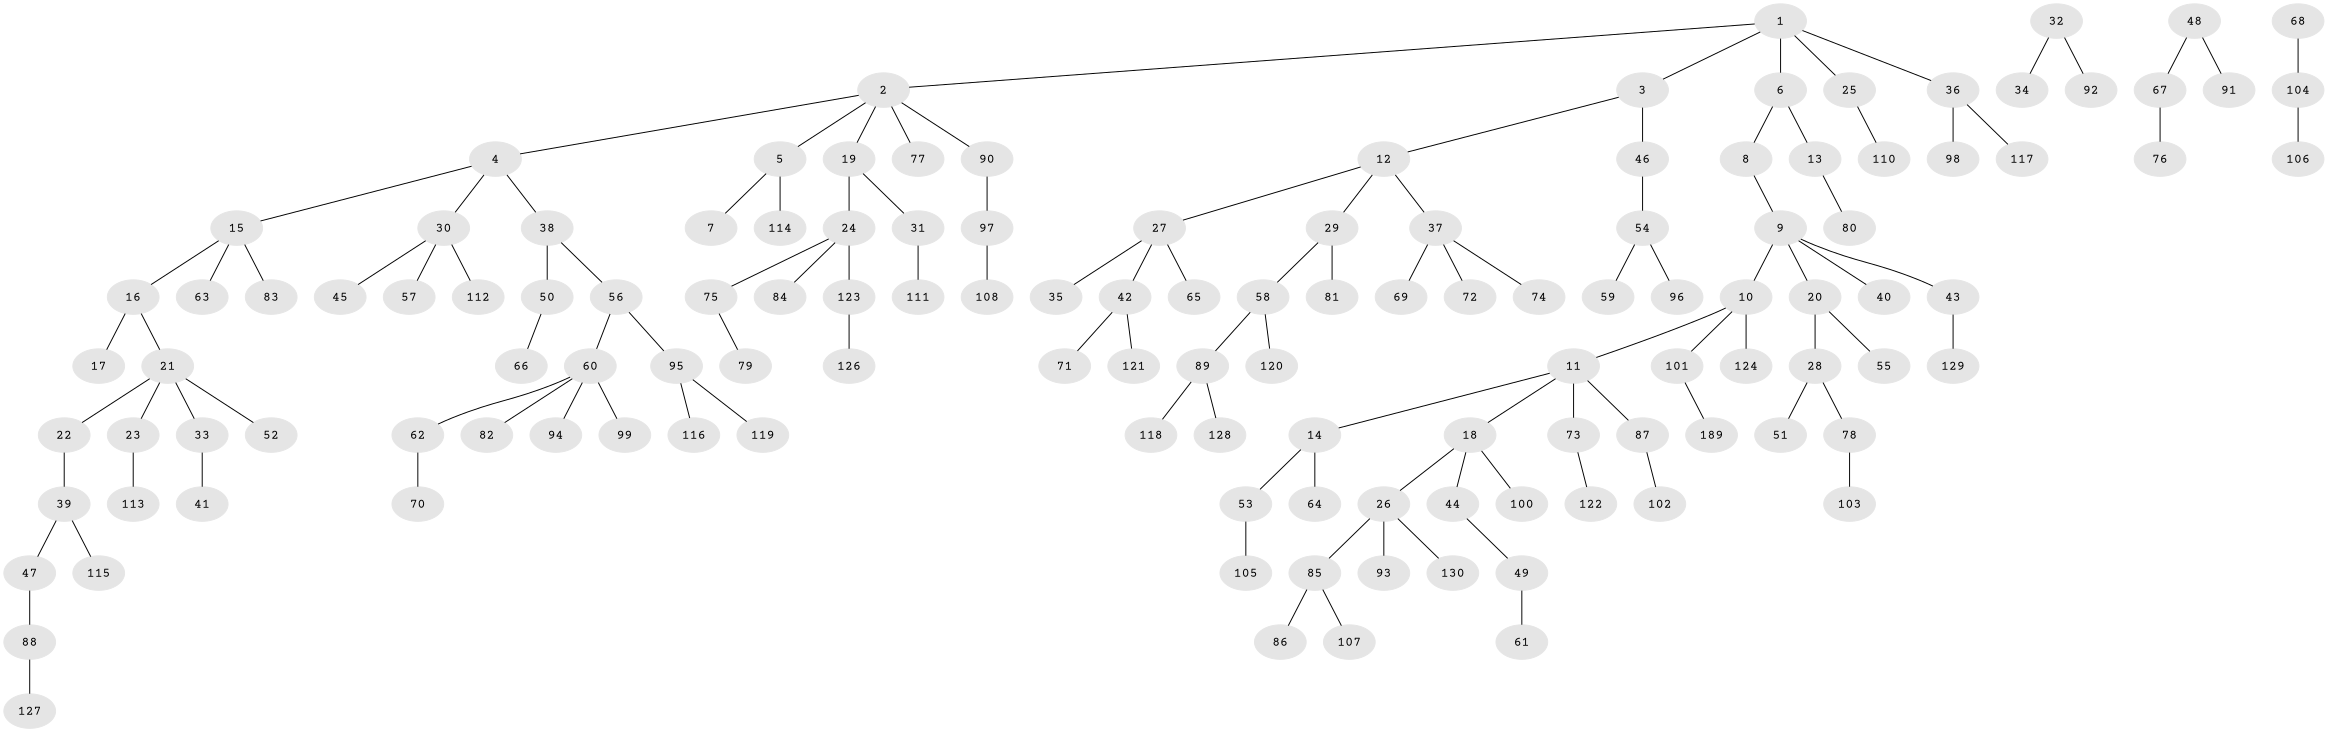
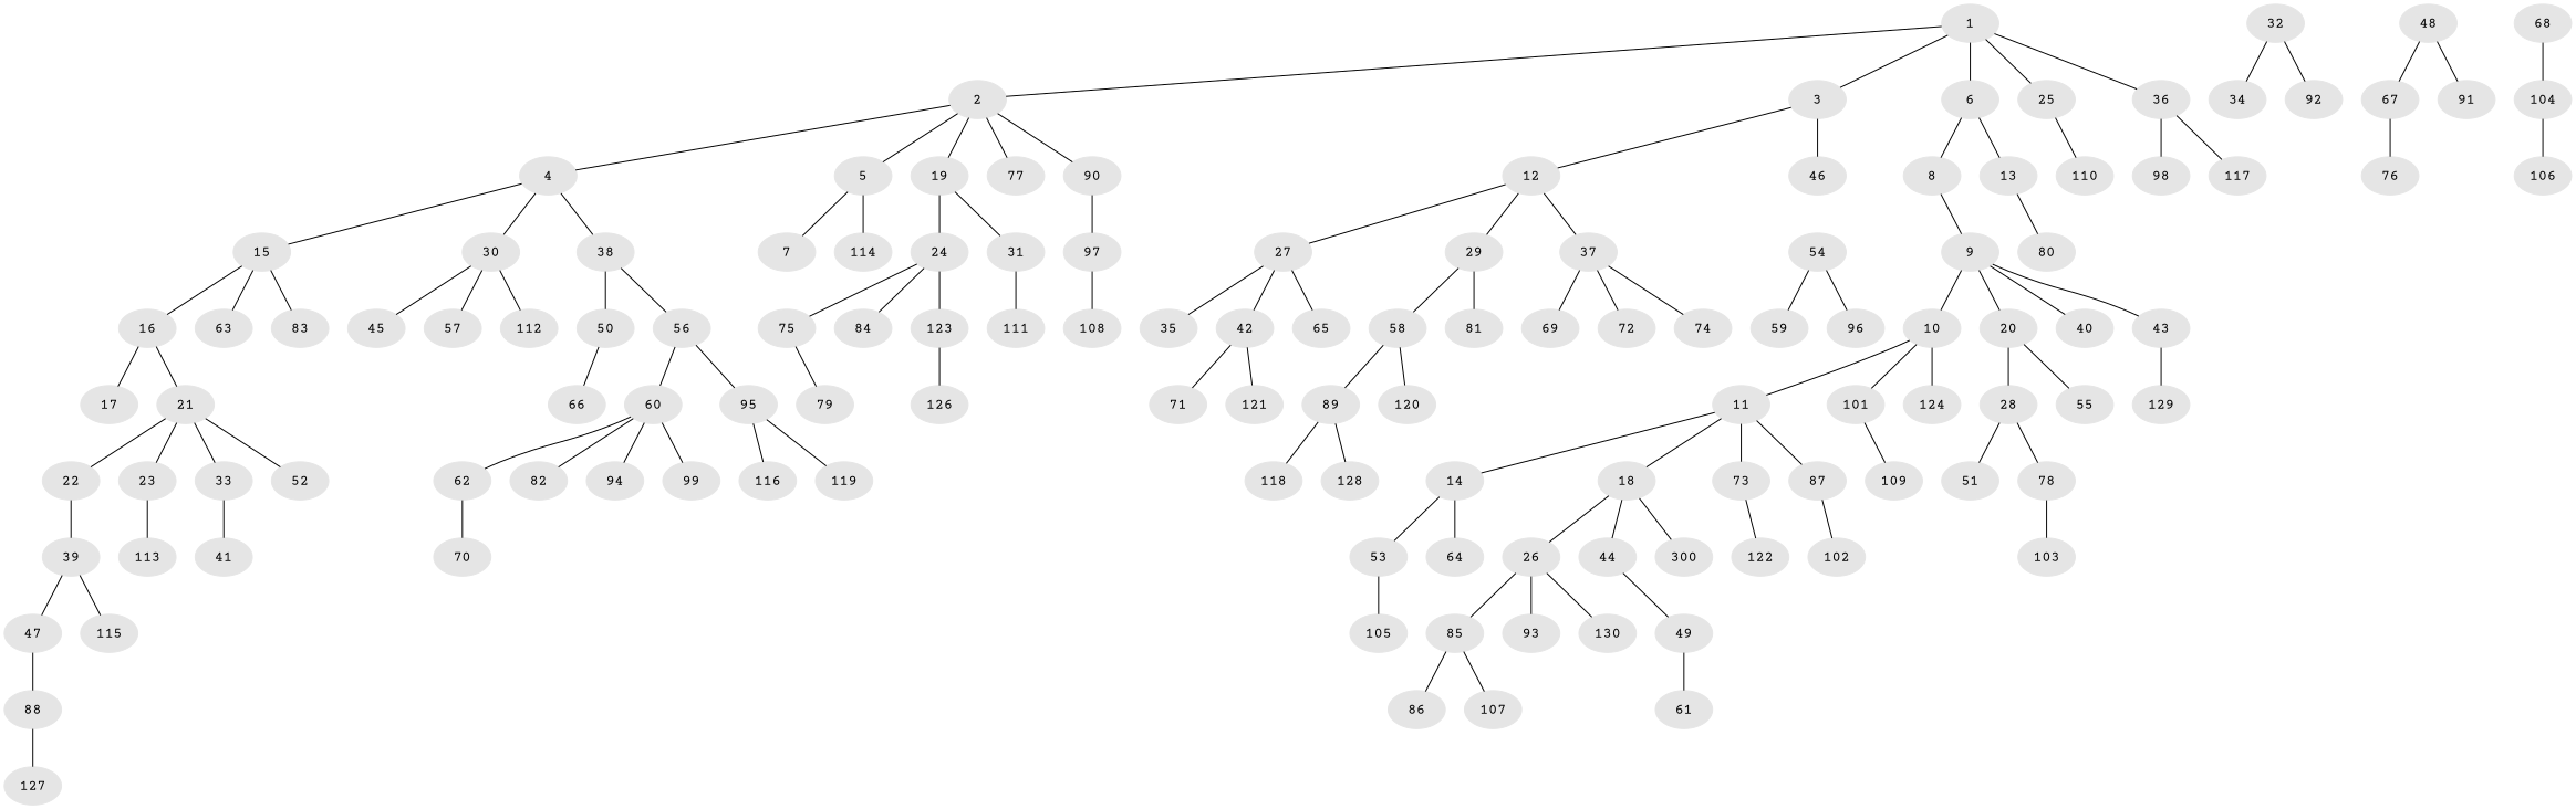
  graph {
    fontname="Courier Prime"
    node [color=gray90 fontname="Courier Prime" style=filled]
    edge [fontname="Courier Prime"]
    1
    2
    3
    6
    25
    36
    4
    5
    19
    77
    90
    12
    46
    8
    13
    110
    98
    117
    15
    30
    38
    7
    114
    24
    31
    97
    27
    29
    37
    32
    34
    92
    54
    16
    63
    83
    45
    57
    112
    50
    56
    48
    67
    91
    9
    80
    10
    20
    40
    43
    11
    101
    124
    28
    55
    129
    14
    18
    73
    87
-   109 [label=189]
+   109
    53
    64
    26
    44
-   100
+   100 [label=300]
    122
    102
    35
    42
    65
    58
    81
    69
    72
    74
    105
    17
    21
    22
    23
    33
    52
    85
    93
    130
    49
    75
    84
    123
    111
    51
    78
    39
    113
    41
    47
    115
    79
    126
    86
    107
    71
    121
    103
    89
    120
    68
    104
    66
    60
    95
    88
    61
    59
    96
    127
    76
    62
    82
    94
    99
    116
    119
    118
    128
    70
    106
    108
    1 -- 2
    1 -- 3
    1 -- 6
    1 -- 25
    1 -- 36
    2 -- 4
    2 -- 5
    2 -- 19
    2 -- 77
    2 -- 90
    3 -- 12
    3 -- 46
    6 -- 8
    6 -- 13
    25 -- 110
    36 -- 98
    36 -- 117
    4 -- 15
    4 -- 30
    4 -- 38
    5 -- 7
    5 -- 114
    19 -- 24
    19 -- 31
    90 -- 97
    12 -- 27
    12 -- 29
    12 -- 37
-   46 -- 54
    8 -- 9
    13 -- 80
    15 -- 16
    15 -- 63
    15 -- 83
    30 -- 45
    30 -- 57
    30 -- 112
    38 -- 50
    38 -- 56
    24 -- 75
    24 -- 84
    24 -- 123
    31 -- 111
    97 -- 108
    27 -- 35
    27 -- 42
    27 -- 65
    29 -- 58
    29 -- 81
    37 -- 69
    37 -- 72
    37 -- 74
    32 -- 34
    32 -- 92
    54 -- 59
    54 -- 96
    16 -- 17
    16 -- 21
    50 -- 66
    56 -- 60
    56 -- 95
    48 -- 67
    48 -- 91
    67 -- 76
    9 -- 10
    9 -- 20
    9 -- 40
    9 -- 43
    10 -- 11
    10 -- 101
    10 -- 124
    20 -- 28
    20 -- 55
    43 -- 129
    11 -- 14
    11 -- 18
    11 -- 73
    11 -- 87
    101 -- 109
    28 -- 51
    28 -- 78
    14 -- 53
    14 -- 64
    18 -- 26
    18 -- 44
    18 -- 100
    73 -- 122
    87 -- 102
    53 -- 105
    26 -- 85
    26 -- 93
    26 -- 130
    44 -- 49
    42 -- 71
    42 -- 121
    58 -- 89
    58 -- 120
    21 -- 22
    21 -- 23
    21 -- 33
    21 -- 52
    22 -- 39
    23 -- 113
    33 -- 41
    85 -- 86
    85 -- 107
    49 -- 61
    75 -- 79
    123 -- 126
    78 -- 103
    39 -- 47
    39 -- 115
    47 -- 88
    89 -- 118
    89 -- 128
    68 -- 104
    104 -- 106
    60 -- 62
    60 -- 82
    60 -- 94
    60 -- 99
    95 -- 116
    95 -- 119
    88 -- 127
    62 -- 70
  }
